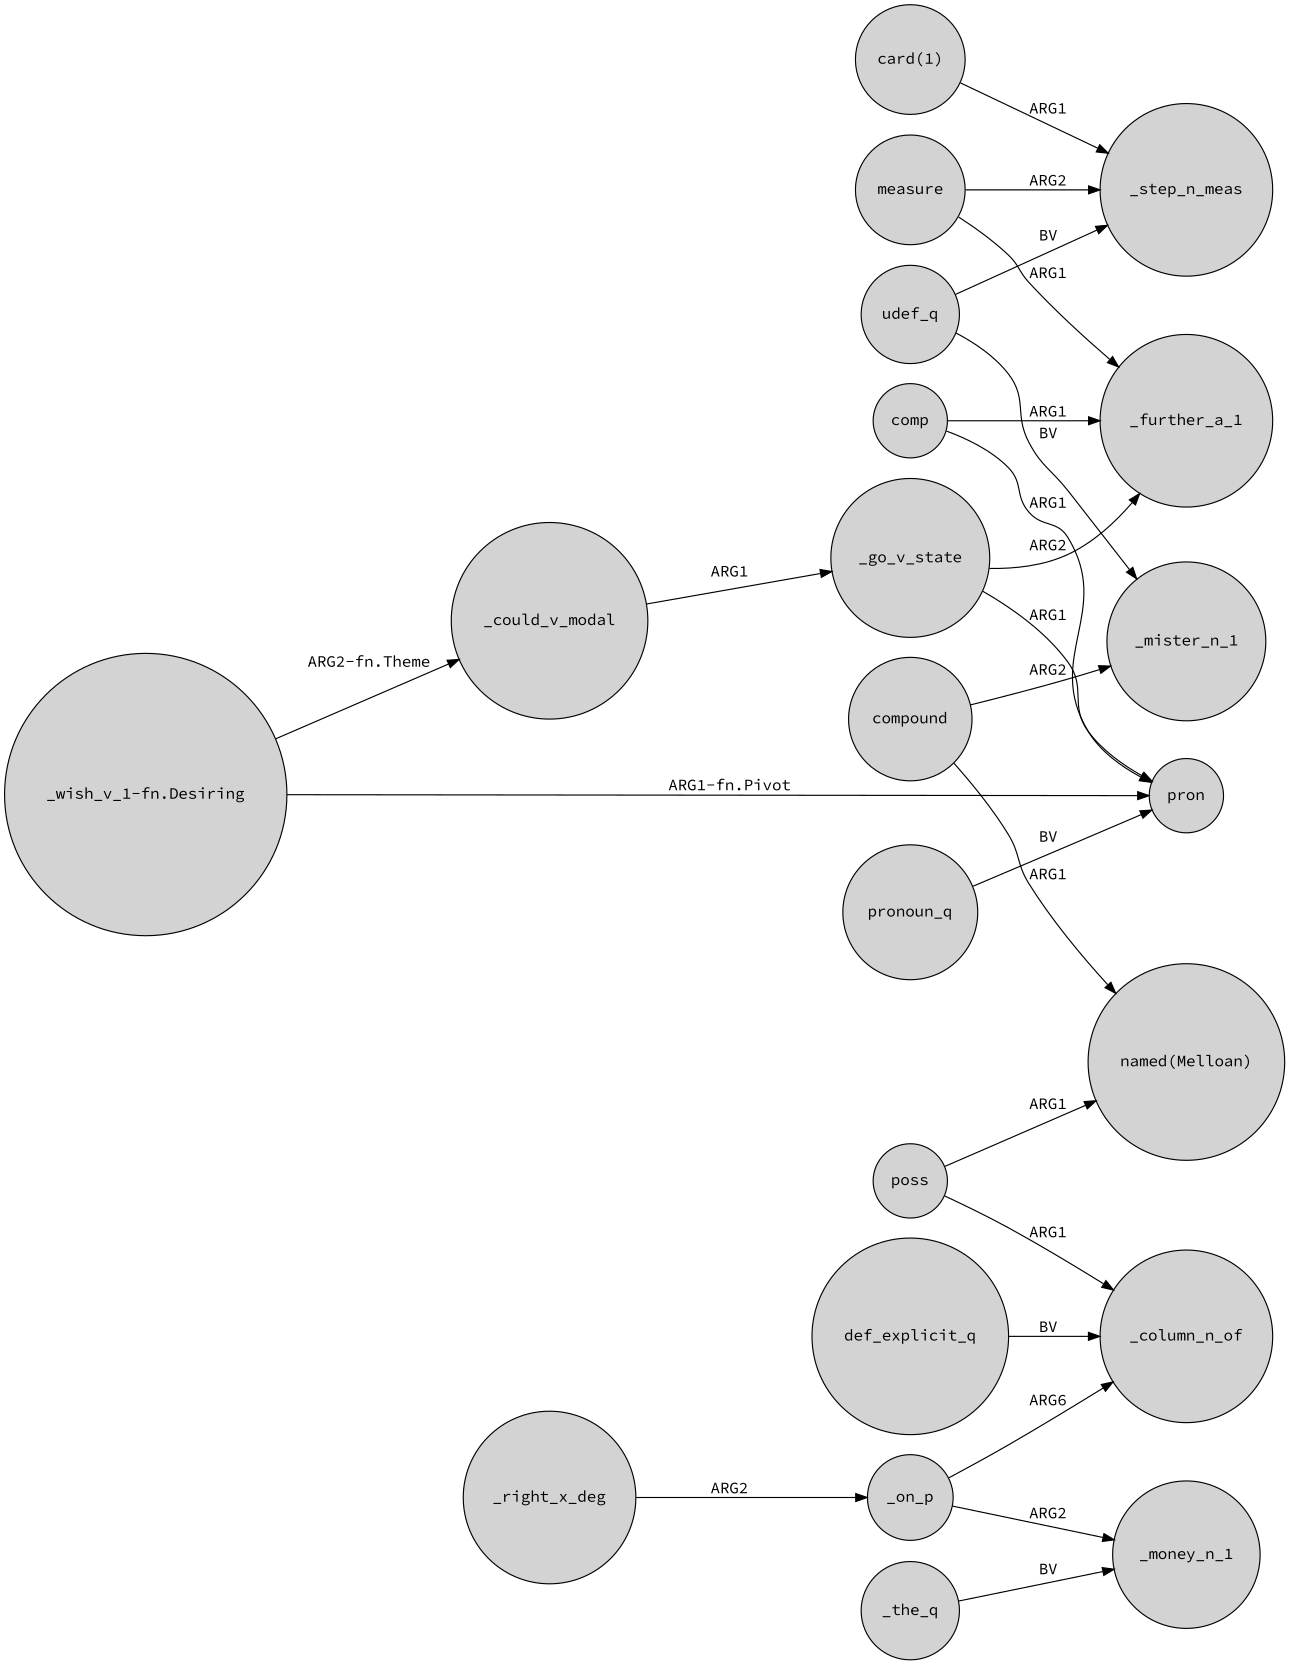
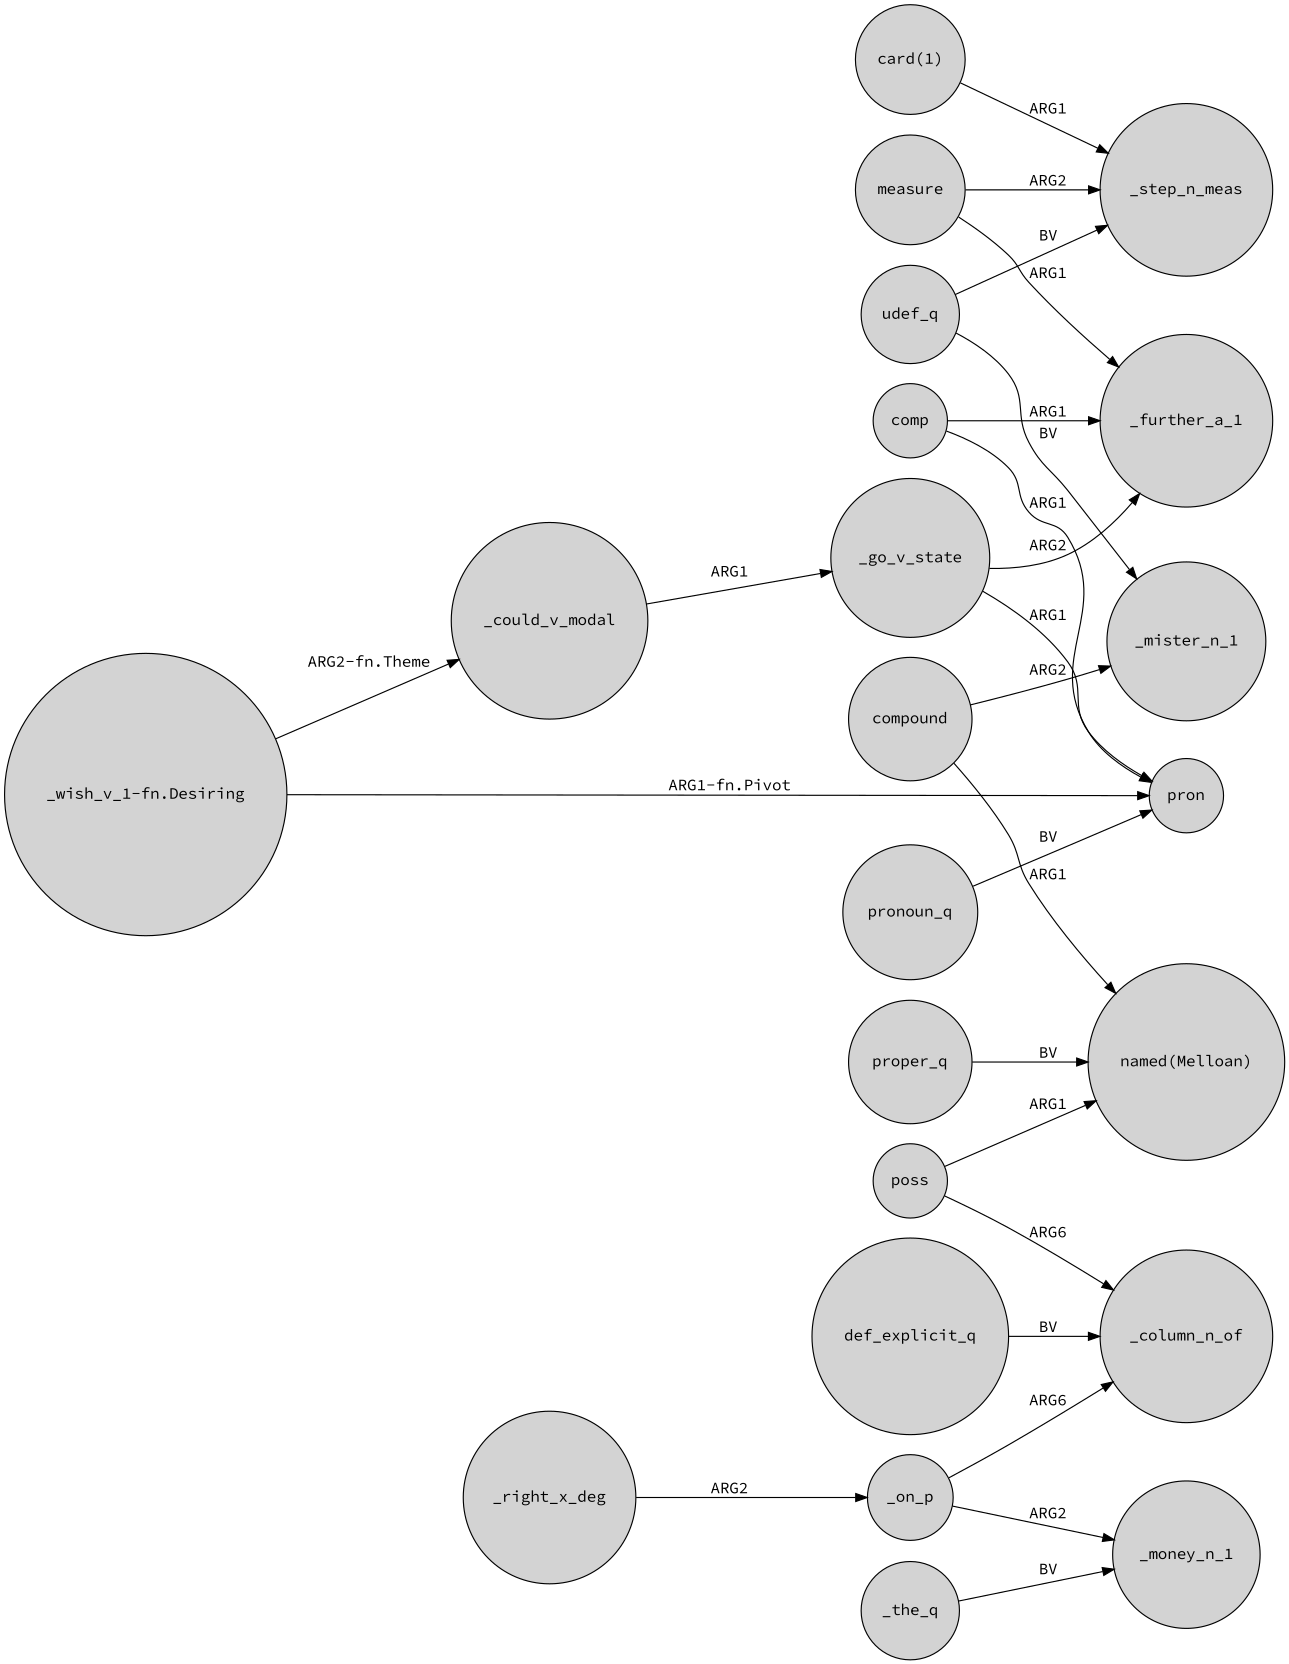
  digraph {
    fontname="Source Code Pro"
    rankdir=LR
    node [fontname="Source Code Pro" shape=circle style=filled]
    edge [fontname="Source Code Pro"]
    _go_v_state
    _further_a_1
    pron
    _the_q
    _money_n_1
    measure
    _step_n_meas
    _could_v_modal
    compound
    "named(Melloan)"
    _mister_n_1
    _on_p
    _column_n_of
    udef_q
    poss
    def_explicit_q
    pronoun_q
    "_wish_v_1-fn.Desiring"
    "card(1)"
    comp
+   proper_q
    _right_x_deg
    _go_v_state -> _further_a_1 [label=ARG2]
    _go_v_state -> pron [label=ARG1]
    _the_q -> _money_n_1 [label=BV]
    measure -> _further_a_1 [label=ARG1]
    measure -> _step_n_meas [label=ARG2]
    _could_v_modal -> _go_v_state [label=ARG1]
    compound -> "named(Melloan)" [label=ARG1]
    compound -> _mister_n_1 [label=ARG2]
    _on_p -> _money_n_1 [label=ARG2]
    _on_p -> _column_n_of [label=ARG6]
    udef_q -> _step_n_meas [label=BV]
    udef_q -> _mister_n_1 [label=BV]
    poss -> "named(Melloan)" [label=ARG1]
-   poss -> _column_n_of [label=ARG1]
+   poss -> _column_n_of [label=ARG6]
    def_explicit_q -> _column_n_of [label=BV]
    pronoun_q -> pron [label=BV]
    "_wish_v_1-fn.Desiring" -> pron [label="ARG1-fn.Pivot"]
    "_wish_v_1-fn.Desiring" -> _could_v_modal [label="ARG2-fn.Theme"]
    "card(1)" -> _step_n_meas [label=ARG1]
    comp -> _further_a_1 [label=ARG1]
    comp -> pron [label=ARG1]
+   proper_q -> "named(Melloan)" [label=BV]
    _right_x_deg -> _on_p [label=ARG2]
  }
